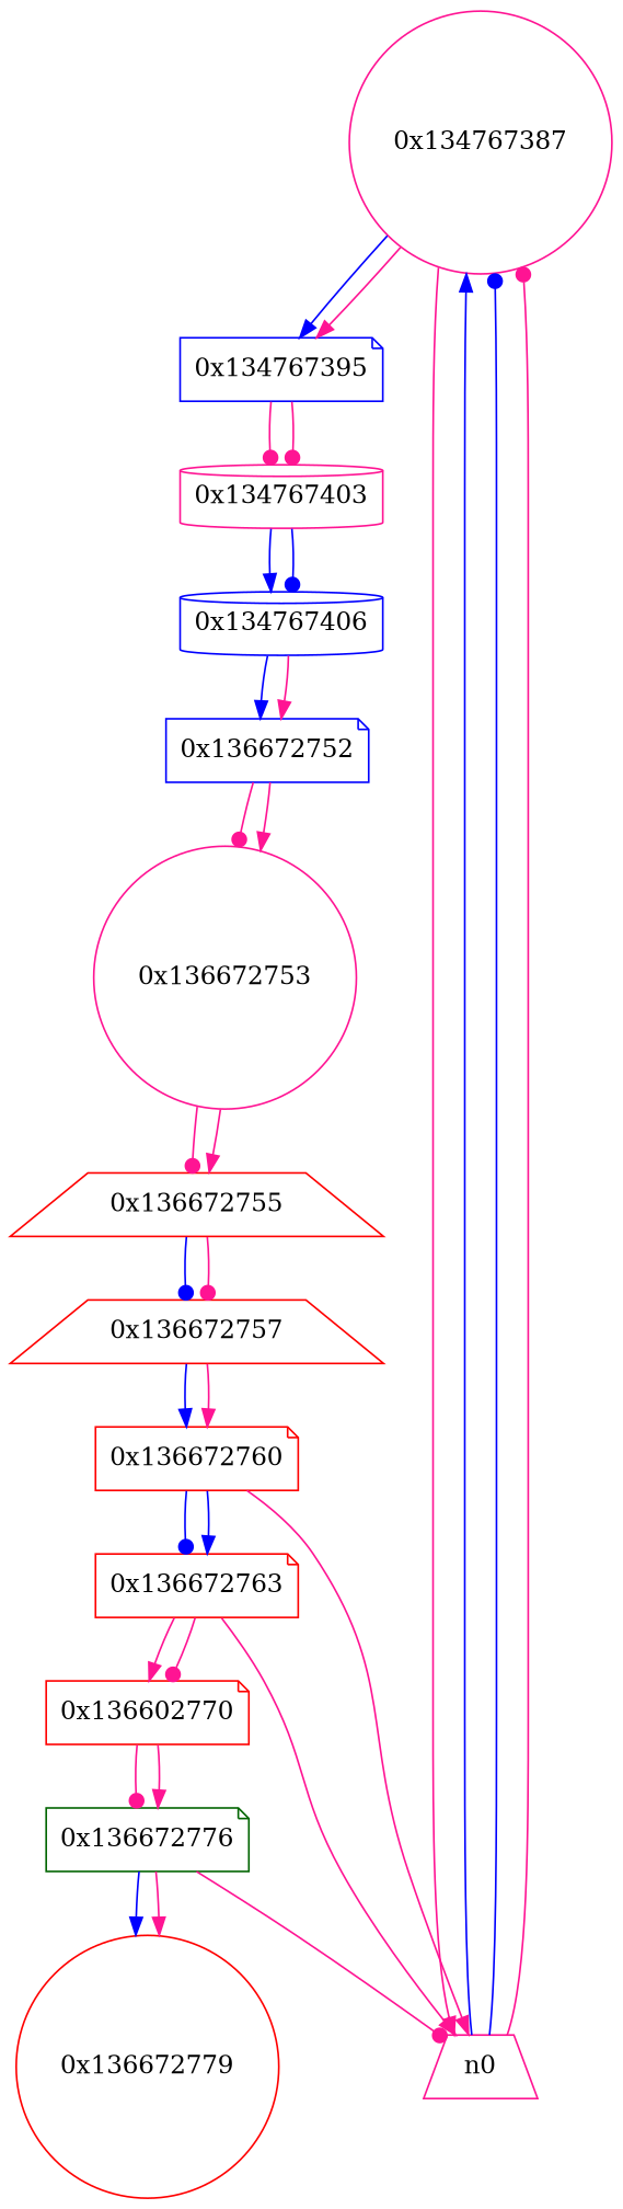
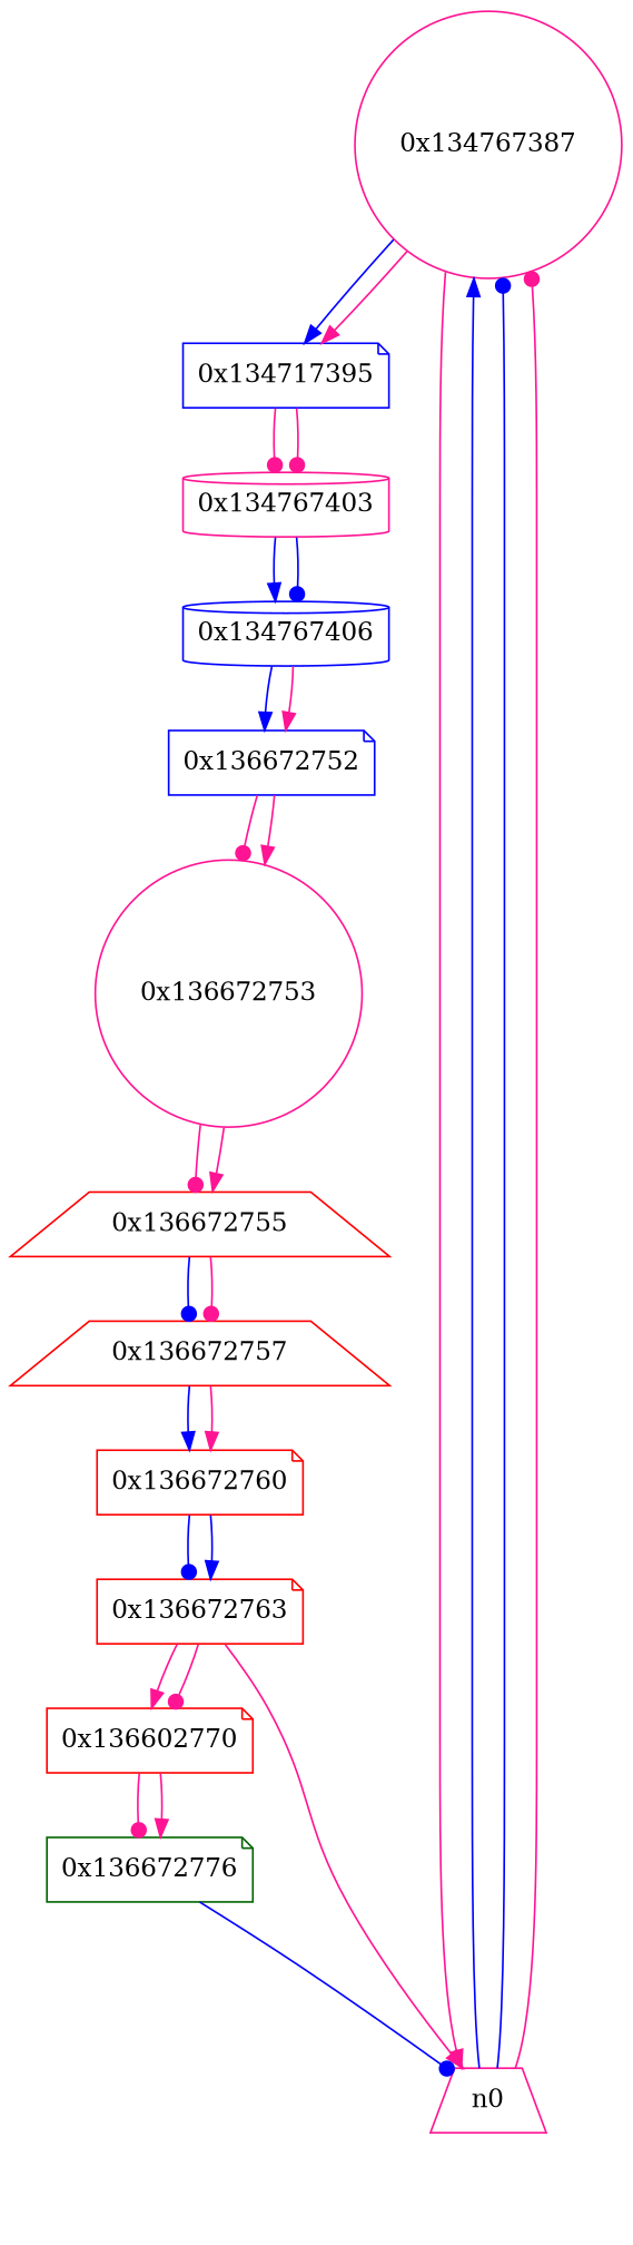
  digraph {
    node [color=red shape=note]
    edge [arrowhead=normal color=deeppink]
    n1 [color=deeppink label="0x134767387" shape=circle]
-   n2 [color=blue label="0x134767395"]
+   n2 [color=blue label="0x134717395"]
    n0 [color=deeppink shape=trapezium]
    n3 [color=deeppink label="0x134767403" shape=cylinder]
    n4 [color=blue label="0x134767406" shape=cylinder]
    n5 [color=blue label="0x136672752"]
    n6 [color=deeppink label="0x136672753" shape=circle]
    n7 [label="0x136672755" shape=trapezium]
    n8 [label="0x136672757" shape=trapezium]
    n9 [label="0x136672760"]
    n10 [label="0x136672763"]
    n11 [label="0x136602770"]
    n12 [color=darkgreen label="0x136672776"]
-   n13 [label="0x136672779" shape=circle]
    n1 -> n2 [color=blue]
    n1 -> n2
    n1 -> n0
    n2 -> n3 [arrowhead=dot]
    n2 -> n3 [arrowhead=dot]
    n0 -> n1 [color=blue]
    n0 -> n1 [arrowhead=dot color=blue]
    n0 -> n1 [arrowhead=dot]
    n3 -> n4 [color=blue]
    n3 -> n4 [arrowhead=dot color=blue]
    n4 -> n5 [color=blue]
    n4 -> n5
    n5 -> n6 [arrowhead=dot]
    n5 -> n6
    n6 -> n7 [arrowhead=dot]
    n6 -> n7
    n7 -> n8 [arrowhead=dot color=blue]
    n7 -> n8 [arrowhead=dot]
    n8 -> n9 [color=blue]
    n8 -> n9
-   n9 -> n0
    n9 -> n10 [arrowhead=dot color=blue]
    n9 -> n10 [color=blue]
    n10 -> n0
    n10 -> n11
    n10 -> n11 [arrowhead=dot]
    n11 -> n12 [arrowhead=dot]
    n11 -> n12
-   n12 -> n0 [arrowhead=dot]
-   n12 -> n13 [color=blue]
-   n12 -> n13
+   n12 -> n0 [arrowhead=dot color=blue]
  }
